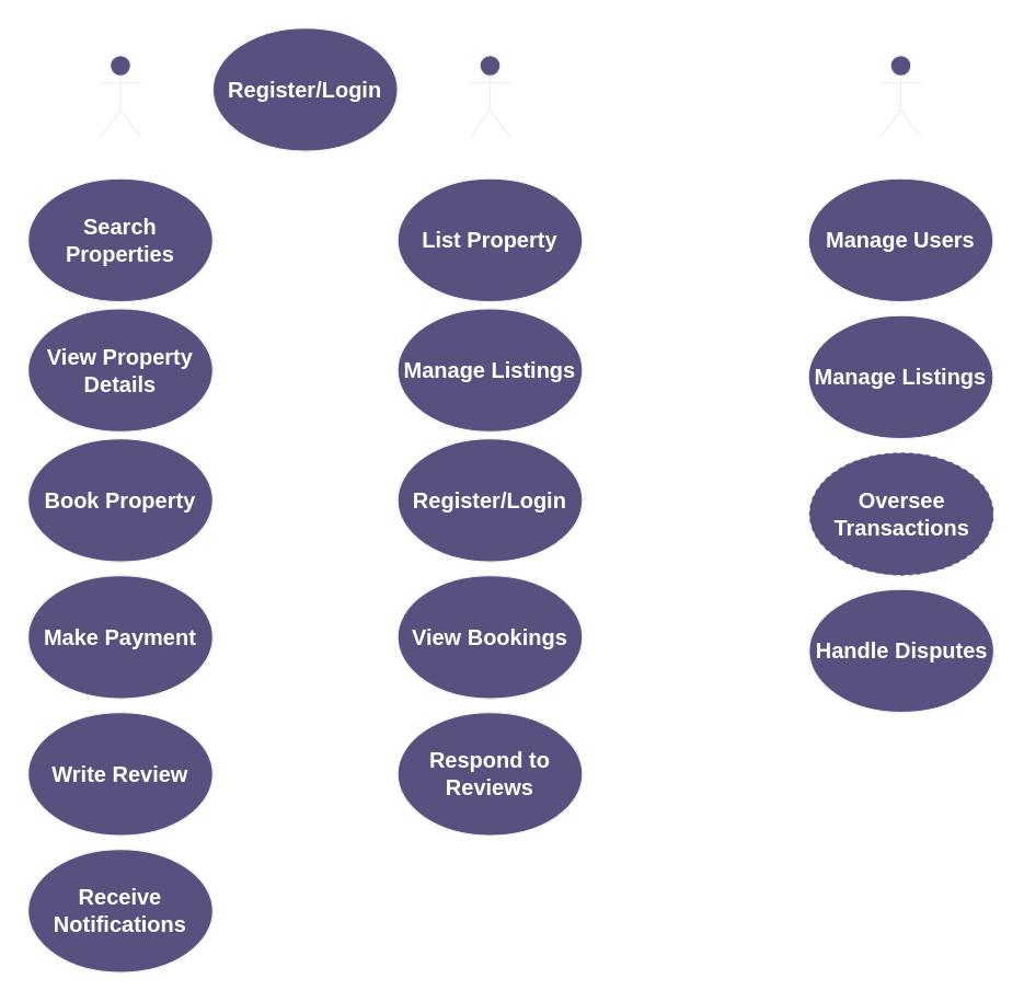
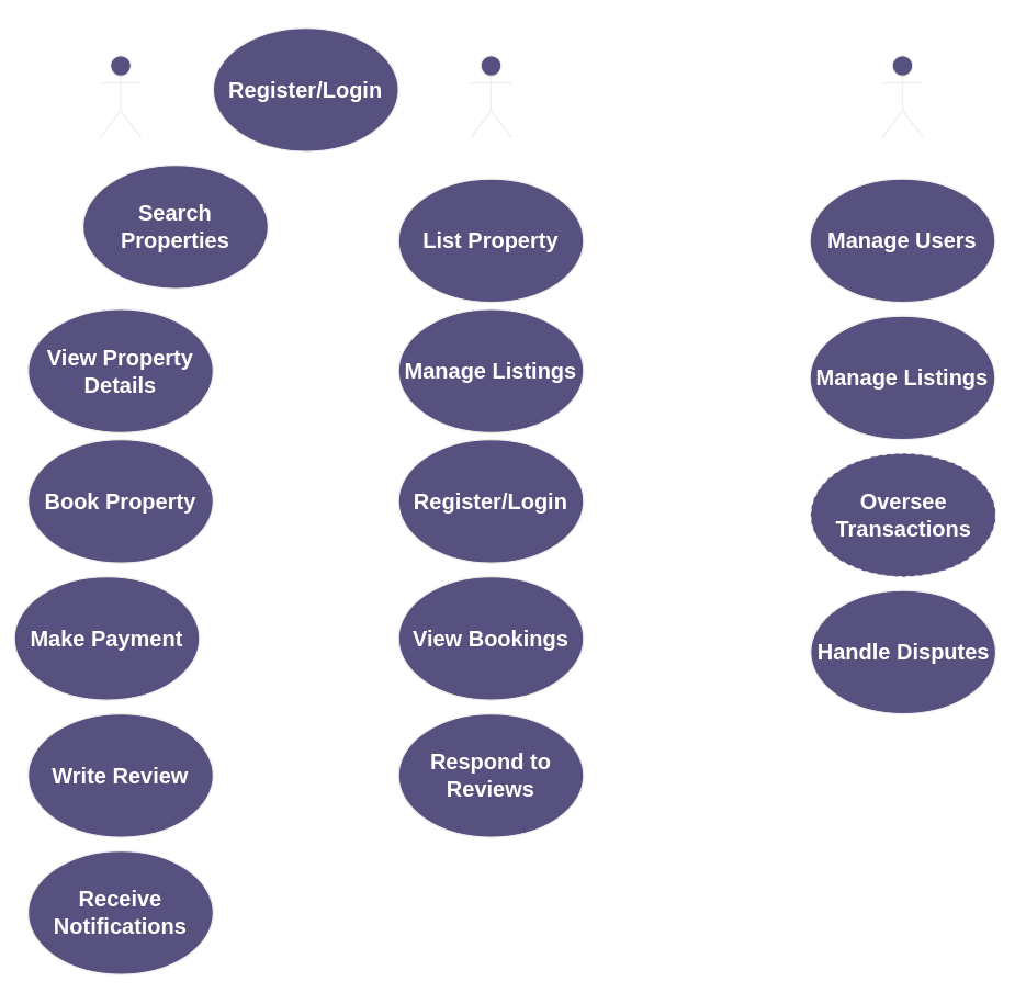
  <mxCell id="0" />
  <mxCell id="1" parent="0" />
  <mxCell id="2" value="GUEST" style="shape=umlActor;verticalLabelPosition=bottom;verticalAlign=top;html=1;outlineConnect=0;strokeColor=#EEEEEE;fontColor=#FFFFFF;fillColor=#56517E;fontStyle=1;fontSize=15;" vertex="1" parent="1"><mxGeometry x="72.5" y="40" width="30" height="60" as="geometry" /></mxCell>
  <mxCell id="3" value="HOST" style="shape=umlActor;verticalLabelPosition=bottom;verticalAlign=top;html=1;outlineConnect=0;strokeColor=#EEEEEE;fontColor=#FFFFFF;fillColor=#56517E;fontSize=15;fontStyle=1" vertex="1" parent="1"><mxGeometry x="342.5" y="40" width="30" height="60" as="geometry" /></mxCell>
  <mxCell id="4" value="View Property Details" style="ellipse;whiteSpace=wrap;html=1;strokeColor=#EEEEEE;fontColor=#FFFFFF;fillColor=#56517E;fontStyle=1;fontSize=16;" vertex="1" parent="1"><mxGeometry x="20" y="225" width="135" height="90" as="geometry" /></mxCell>
  <mxCell id="5" value="Book Property" style="ellipse;whiteSpace=wrap;html=1;strokeColor=#EEEEEE;fontColor=#FFFFFF;fillColor=#56517E;fontStyle=1;fontSize=16;" vertex="1" parent="1"><mxGeometry x="20" y="320" width="135" height="90" as="geometry" /></mxCell>
- <mxCell id="6" value="Search Properties" style="ellipse;whiteSpace=wrap;html=1;strokeColor=#EEEEEE;fontColor=#FFFFFF;fillColor=#56517E;fontStyle=1;fontSize=16;" vertex="1" parent="1"><mxGeometry x="20" y="130" width="135" height="90" as="geometry" /></mxCell>
+ <mxCell id="6" value="Search Properties" style="ellipse;whiteSpace=wrap;html=1;strokeColor=#EEEEEE;fontColor=#FFFFFF;fillColor=#56517E;fontStyle=1;fontSize=16;" vertex="1" parent="1"><mxGeometry x="60" y="120" width="135" height="90" as="geometry" /></mxCell>
  <mxCell id="7" value="List Property" style="ellipse;whiteSpace=wrap;html=1;strokeColor=#EEEEEE;fontColor=#FFFFFF;fillColor=#56517E;fontStyle=1;fontSize=16;" vertex="1" parent="1"><mxGeometry x="290" y="130" width="135" height="90" as="geometry" /></mxCell>
  <mxCell id="8" value="Write Review" style="ellipse;whiteSpace=wrap;html=1;strokeColor=#EEEEEE;fontColor=#FFFFFF;fillColor=#56517E;fontStyle=1;fontSize=16;" vertex="1" parent="1"><mxGeometry x="20" y="520" width="135" height="90" as="geometry" /></mxCell>
- <mxCell id="9" value="Make Payment" style="ellipse;whiteSpace=wrap;html=1;strokeColor=#EEEEEE;fontColor=#FFFFFF;fillColor=#56517E;fontStyle=1;fontSize=16;" vertex="1" parent="1"><mxGeometry x="20" y="420" width="135" height="90" as="geometry" /></mxCell>
+ <mxCell id="9" value="Make Payment" style="ellipse;whiteSpace=wrap;html=1;strokeColor=#EEEEEE;fontColor=#FFFFFF;fillColor=#56517E;fontStyle=1;fontSize=16;" vertex="1" parent="1"><mxGeometry x="10" y="420" width="135" height="90" as="geometry" /></mxCell>
  <mxCell id="10" value="Receive Notifications" style="ellipse;whiteSpace=wrap;html=1;strokeColor=#EEEEEE;fontColor=#FFFFFF;fillColor=#56517E;fontStyle=1;fontSize=16;" vertex="1" parent="1"><mxGeometry x="20" y="620" width="135" height="90" as="geometry" /></mxCell>
  <mxCell id="11" value="Manage Listings" style="ellipse;whiteSpace=wrap;html=1;strokeColor=#EEEEEE;fontColor=#FFFFFF;fillColor=#56517E;fontStyle=1;fontSize=16;" vertex="1" parent="1"><mxGeometry x="290" y="225" width="135" height="90" as="geometry" /></mxCell>
  <mxCell id="12" value="Register/Login" style="ellipse;whiteSpace=wrap;html=1;strokeColor=#EEEEEE;fontColor=#FFFFFF;fillColor=#56517E;fontStyle=1;fontSize=16;" vertex="1" parent="1"><mxGeometry x="290" y="320" width="135" height="90" as="geometry" /></mxCell>
  <mxCell id="13" value="View Bookings" style="ellipse;whiteSpace=wrap;html=1;strokeColor=#EEEEEE;fontColor=#FFFFFF;fillColor=#56517E;fontStyle=1;fontSize=16;" vertex="1" parent="1"><mxGeometry x="290" y="420" width="135" height="90" as="geometry" /></mxCell>
  <mxCell id="14" value="Respond to Reviews" style="ellipse;whiteSpace=wrap;html=1;strokeColor=#EEEEEE;fontColor=#FFFFFF;fillColor=#56517E;fontStyle=1;fontSize=16;" vertex="1" parent="1"><mxGeometry x="290" y="520" width="135" height="90" as="geometry" /></mxCell>
  <mxCell id="15" value="Register/Login" style="ellipse;whiteSpace=wrap;html=1;strokeColor=#EEEEEE;fontColor=#FFFFFF;fillColor=#56517E;fontStyle=1;fontSize=16;" vertex="1" parent="1"><mxGeometry x="155" y="20" width="135" height="90" as="geometry" /></mxCell>
  <mxCell id="16" value="ADMIN" style="shape=umlActor;verticalLabelPosition=bottom;verticalAlign=top;html=1;outlineConnect=0;strokeColor=#EEEEEE;fontColor=#FFFFFF;fillColor=#56517E;fontSize=15;fontStyle=1" vertex="1" parent="1"><mxGeometry x="642.5" y="40" width="30" height="60" as="geometry" /></mxCell>
  <mxCell id="17" value="Manage Users" style="ellipse;whiteSpace=wrap;html=1;strokeColor=#EEEEEE;fontColor=#FFFFFF;fillColor=#56517E;fontStyle=1;fontSize=16;" vertex="1" parent="1"><mxGeometry x="590" y="130" width="135" height="90" as="geometry" /></mxCell>
  <mxCell id="18" value="Handle Disputes" style="ellipse;whiteSpace=wrap;html=1;strokeColor=#EEEEEE;fontColor=#FFFFFF;fillColor=#56517E;fontStyle=1;fontSize=16;" vertex="1" parent="1"><mxGeometry x="590.5" y="430" width="135" height="90" as="geometry" /></mxCell>
  <mxCell id="19" value="Manage Listings" style="ellipse;whiteSpace=wrap;html=1;strokeColor=#EEEEEE;fontColor=#FFFFFF;fillColor=#56517E;fontStyle=1;fontSize=16;" vertex="1" parent="1"><mxGeometry x="590" y="230" width="135" height="90" as="geometry" /></mxCell>
  <mxCell id="20" value="Oversee Transactions" style="ellipse;whiteSpace=wrap;html=1;strokeColor=#EEEEEE;fontColor=#FFFFFF;fillColor=#56517E;fontStyle=1;fontSize=16;dashed=1;" vertex="1" parent="1"><mxGeometry x="590.5" y="330" width="135" height="90" as="geometry" /></mxCell>
